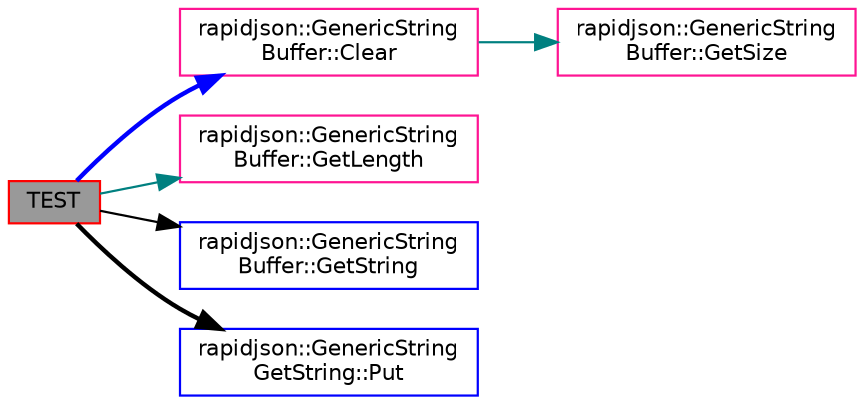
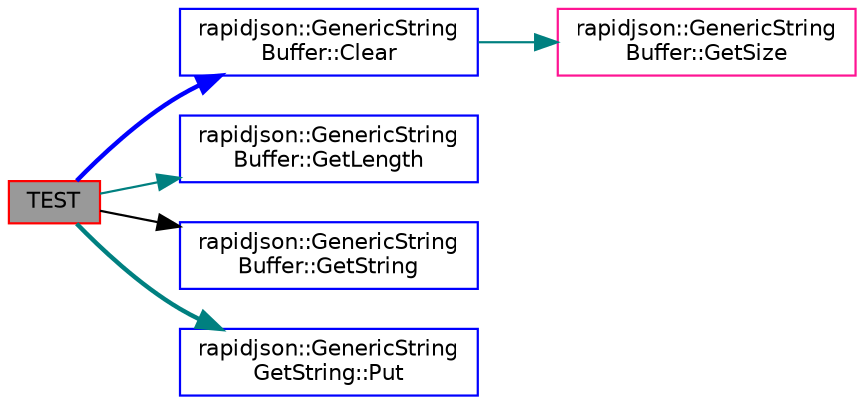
  digraph {
    rankdir=LR
    node [color=blue fillcolor=white fontname=Helvetica fontsize=10 shape=box style=filled]
    edge [color=teal fontname=Helvetica fontsize=10 labelfontname=Helvetica labelfontsize=10 style=solid]
    n1 [color=red fillcolor=grey60 fontcolor=black height=0.2 label=TEST width=0.4]
-   n2 [color=deeppink height=0.2 label="rapidjson::GenericString\lBuffer::Clear" width=0.4]
-   n3 [color=deeppink height=0.2 label="rapidjson::GenericString\lBuffer::GetLength" width=0.4]
+   n2 [height=0.2 label="rapidjson::GenericString\lBuffer::Clear" width=0.4]
+   n3 [height=0.2 label="rapidjson::GenericString\lBuffer::GetLength" width=0.4]
    n4 [height=0.2 label="rapidjson::GenericString\lBuffer::GetString" width=0.4]
    n5 [height=0.2 label="rapidjson::GenericString\lGetString::Put" width=0.4]
    n6 [color=deeppink height=0.2 label="rapidjson::GenericString\lBuffer::GetSize" width=0.4]
    n1 -> n2 [color=blue style=bold]
    n1 -> n3
    n1 -> n4 [color=black]
-   n1 -> n5 [color=black style=bold]
+   n1 -> n5 [style=bold]
    n2 -> n6
  }
